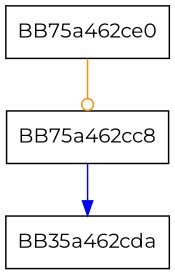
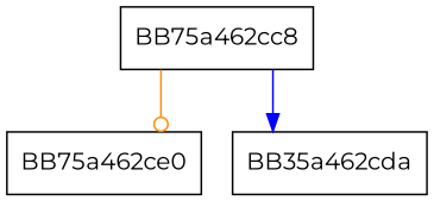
  digraph {
    fontname=Montserrat
    splines=ortho
    node [fontname=Montserrat shape=box]
    edge [fontname=Montserrat]
    BB75a462cc8
    BB75a462ce0
    n3 [label=BB35a462cda]
-   BB75a462ce0 -> BB75a462cc8 [arrowhead=odot color=darkorange]
+   BB75a462cc8 -> BB75a462ce0 [arrowhead=odot color=darkorange]
    BB75a462cc8 -> n3 [arrowhead=normal color=blue]
  }
